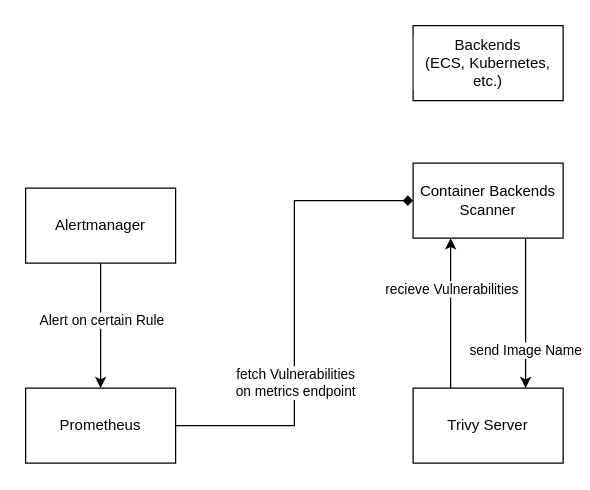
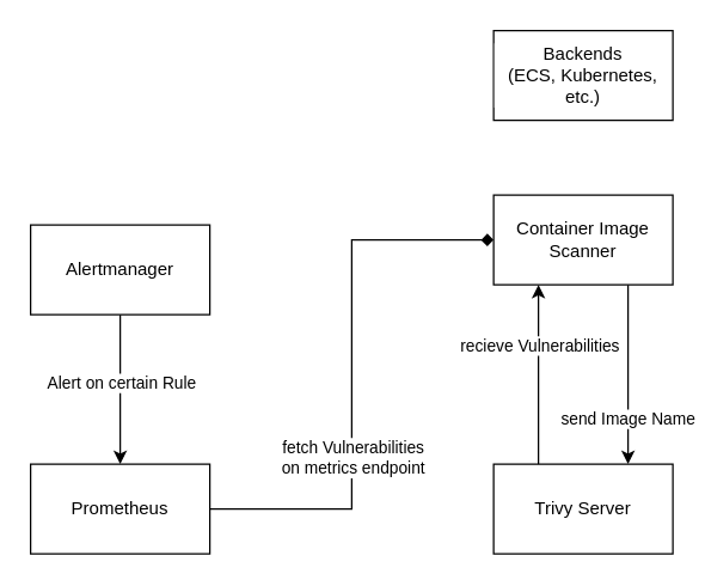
  <mxCell id="0" />
  <mxCell id="1" parent="0" />
  <mxCell id="2" value="send Image Name" style="edgeStyle=orthogonalEdgeStyle;rounded=0;orthogonalLoop=1;jettySize=auto;html=1;exitX=0.75;exitY=1;exitDx=0;exitDy=0;entryX=0.75;entryY=0;entryDx=0;entryDy=0;fontColor=default;strokeColor=default;labelBackgroundColor=default;" edge="1" parent="1" source="5" target="8"><mxGeometry x="0.5" relative="1" as="geometry"><Array as="points" /><mxPoint as="offset" /></mxGeometry></mxCell>
  <mxCell id="3" style="edgeStyle=orthogonalEdgeStyle;rounded=0;orthogonalLoop=1;jettySize=auto;html=1;exitX=1;exitY=0.5;exitDx=0;exitDy=0;entryX=0;entryY=0.5;entryDx=0;entryDy=0;labelBackgroundColor=default;fontColor=default;strokeColor=default;endArrow=diamond;" edge="1" parent="1" source="12" target="5"><mxGeometry relative="1" as="geometry" /></mxCell>
  <mxCell id="4" value="fetch Vulnerabilities&lt;br&gt;on metrics endpoint" style="edgeLabel;html=1;align=center;verticalAlign=middle;resizable=0;points=[];fontColor=default;" vertex="1" connectable="0" parent="3"><mxGeometry x="-0.297" relative="1" as="geometry"><mxPoint as="offset" /></mxGeometry></mxCell>
- <mxCell id="5" value="Container Backends Scanner" style="rounded=0;whiteSpace=wrap;html=1;fillColor=default;strokeColor=default;fontColor=default;" vertex="1" parent="1"><mxGeometry x="330" y="130" width="120" height="60" as="geometry" /></mxCell>
+ <mxCell id="5" value="Container Image Scanner" style="rounded=0;whiteSpace=wrap;html=1;fillColor=default;strokeColor=default;fontColor=default;" vertex="1" parent="1"><mxGeometry x="330" y="130" width="120" height="60" as="geometry" /></mxCell>
  <mxCell id="6" style="edgeStyle=orthogonalEdgeStyle;rounded=0;orthogonalLoop=1;jettySize=auto;html=1;exitX=0.25;exitY=0;exitDx=0;exitDy=0;entryX=0.25;entryY=1;entryDx=0;entryDy=0;fontColor=default;strokeColor=default;labelBackgroundColor=default;" edge="1" parent="1" source="8" target="5"><mxGeometry relative="1" as="geometry" /></mxCell>
  <mxCell id="7" value="recieve Vulnerabilities" style="edgeLabel;html=1;align=center;verticalAlign=middle;resizable=0;points=[];fontColor=default;labelBackgroundColor=default;" vertex="1" connectable="0" parent="6"><mxGeometry x="0.017" y="-3" relative="1" as="geometry"><mxPoint x="-3" y="-19" as="offset" /></mxGeometry></mxCell>
  <mxCell id="8" value="Trivy Server" style="rounded=0;whiteSpace=wrap;html=1;fillColor=default;strokeColor=default;fontColor=default;" vertex="1" parent="1"><mxGeometry x="330" y="310" width="120" height="60" as="geometry" /></mxCell>
  <mxCell id="9" style="edgeStyle=orthogonalEdgeStyle;rounded=0;orthogonalLoop=1;jettySize=auto;html=1;exitX=0.5;exitY=1;exitDx=0;exitDy=0;entryX=0.5;entryY=0;entryDx=0;entryDy=0;labelBackgroundColor=default;fontColor=default;strokeColor=default;" edge="1" parent="1" source="11" target="12"><mxGeometry relative="1" as="geometry" /></mxCell>
  <mxCell id="10" value="Alert on certain Rule" style="edgeLabel;html=1;align=center;verticalAlign=middle;resizable=0;points=[];fontColor=default;" vertex="1" connectable="0" parent="9"><mxGeometry x="-0.1" relative="1" as="geometry"><mxPoint as="offset" /></mxGeometry></mxCell>
  <mxCell id="11" value="Alertmanager" style="rounded=0;whiteSpace=wrap;html=1;fillColor=default;strokeColor=default;fontColor=default;" vertex="1" parent="1"><mxGeometry x="20" y="150" width="120" height="60" as="geometry" /></mxCell>
  <mxCell id="12" value="Prometheus" style="rounded=0;whiteSpace=wrap;html=1;fillColor=default;strokeColor=default;fontColor=default;" vertex="1" parent="1"><mxGeometry x="20" y="310" width="120" height="60" as="geometry" /></mxCell>
  <mxCell id="13" value="Backends&lt;br&gt;(ECS, Kubernetes, etc.)" style="rounded=0;whiteSpace=wrap;html=1;labelBackgroundColor=default;fontColor=default;strokeColor=default;fillColor=default;" vertex="1" parent="1"><mxGeometry x="330" y="20" width="120" height="60" as="geometry" /></mxCell>
